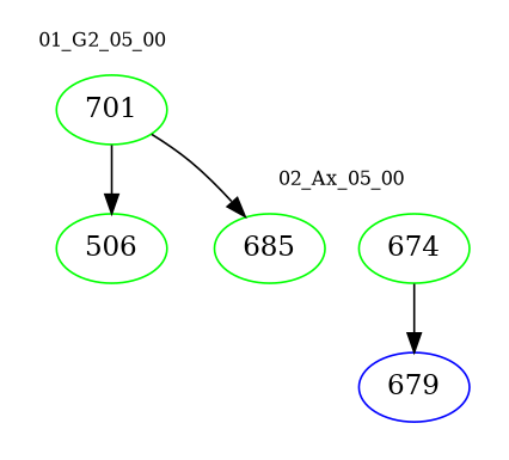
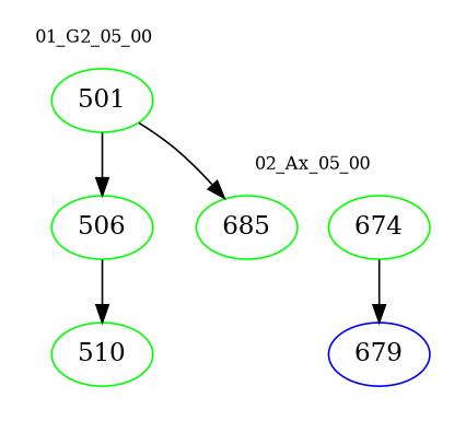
  digraph {
    node [color=green]
    edge [color=black]
    n1 [label=674]
    n2 [color=blue label=679]
    n3 [label=685]
-   n4 [label=701]
+   n4 [label=501]
    n5 [label=506]
+   n6 [label=510]
    subgraph cluster_1 {
      color=white
      fontsize=10
      label="02_Ax_05_00"
      n1
      n2
      n3
    }
    subgraph cluster_2 {
      color=white
      fontsize=10
      label="01_G2_05_00"
      n4
      n5
+     n6
    }
    n1 -> n2
    n4 -> n3
    n4 -> n5
+   n5 -> n6
  }
